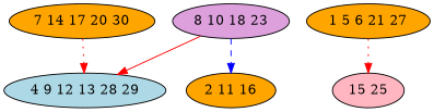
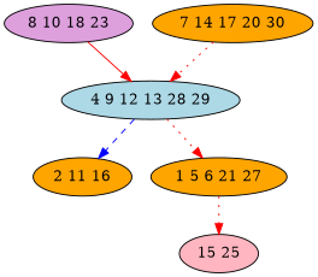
  digraph {
    node [fillcolor=orange style=filled]
    edge [color=red style=dotted]
    n1 [fillcolor=plum label="8 10 18 23"]
    n2 [fillcolor=lightblue label="4 9 12 13 28 29"]
    n3 [label="2 11 16"]
    n4 [label="1 5 6 21 27"]
    n5 [fillcolor=lightpink label="15 25"]
    n6 [label="7 14 17 20 30"]
    n1 -> n2 [style=solid]
-   n1 -> n3 [color=blue style=dashed]
+   n2 -> n3 [color=blue style=dashed]
+   n2 -> n4
    n4 -> n5
    n6 -> n2
  }
